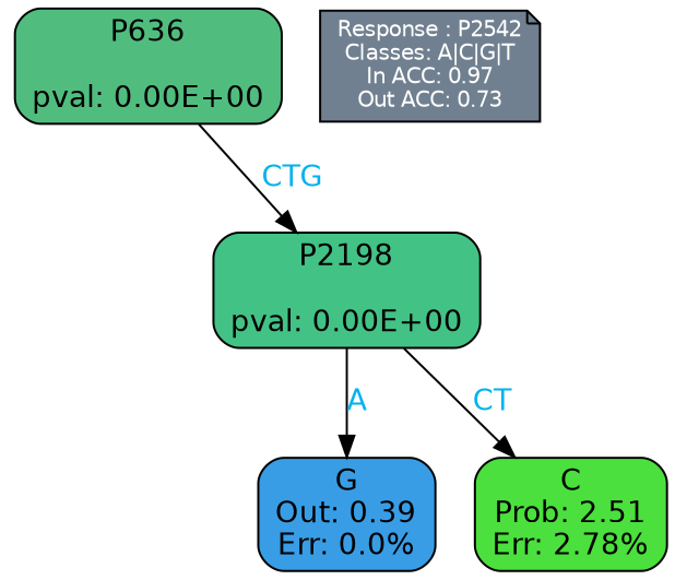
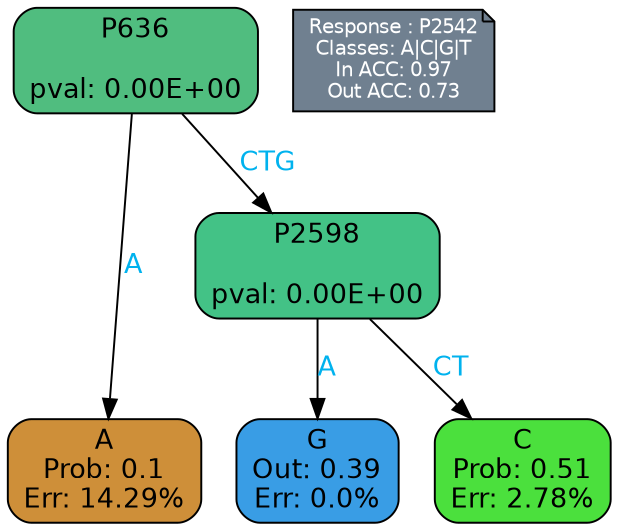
  digraph {
    ranksep=equally
    splines=polylines
    node [color=black fontname=helvetica shape=box style="filled, rounded"]
    edge [fontcolor=deepskyblue2 fontname=helvetica]
+   n1 [fillcolor="#ce8f39" label="A\nProb: 0.1\nErr: 14.29%"]
    n2 [fillcolor="#399de5" label="G\nOut: 0.39\nErr: 0.0%"]
-   n3 [fillcolor="#4be03d" label="C\nProb: 2.51\nErr: 2.78%"]
+   n3 [fillcolor="#4be03d" label="C\nProb: 0.51\nErr: 2.78%"]
    n4 [align=left fillcolor=slategray fontcolor=white fontsize=10 label="Response : P2542\nClasses: A|C|G|T\nIn ACC: 0.97\nOut ACC: 0.73\n" shape=note style=filled]
    n5 [fillcolor="#50bd7f" label="P636\n\npval: 0.00E+00"]
-   n6 [fillcolor="#43c286" label="P2198\n\npval: 0.00E+00"]
+   n6 [fillcolor="#43c286" label="P2598\n\npval: 0.00E+00"]
    subgraph sub_1 {
      rank=same
+     n1
      n2
      n3
    }
    subgraph sub_2 {
      rank=same
      n4
      n5
    }
+   n5 -> n1 [label=A]
    n5 -> n6 [label=CTG]
    n6 -> n2 [label=A]
    n6 -> n3 [label=CT]
  }
